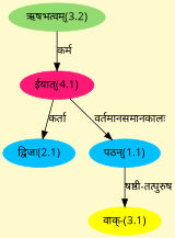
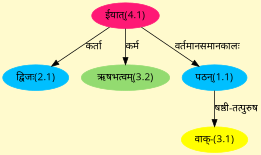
  digraph {
    bgcolor=lemonchiffon1
    compound=true
    fontname="Open Sans"
    rankdir=BT
    node [color="#00BFFF" fontname="Open Sans" style=filled]
    edge [dir=back fontname="Open Sans"]
    n1 [label="पठन्(1.1)"]
    n2 [color="#FF1975" label="ईयात्(4.1)"]
    n3 [label="द्विजः(2.1)"]
    n4 [color="#FFFF00" label="वाक्-(3.1)"]
    n5 [color="#93DB70" label="ऋषभत्वम्(3.2)"]
    n1 -> n2 [label="वर्तमानसमानकालः"]
    n3 -> n2 [label="कर्ता"]
    n4 -> n1 [label="षष्ठी-तत्पुरुष"]
-   n2 -> n5 [label="कर्म"]
+   n5 -> n2 [label="कर्म"]
  }
